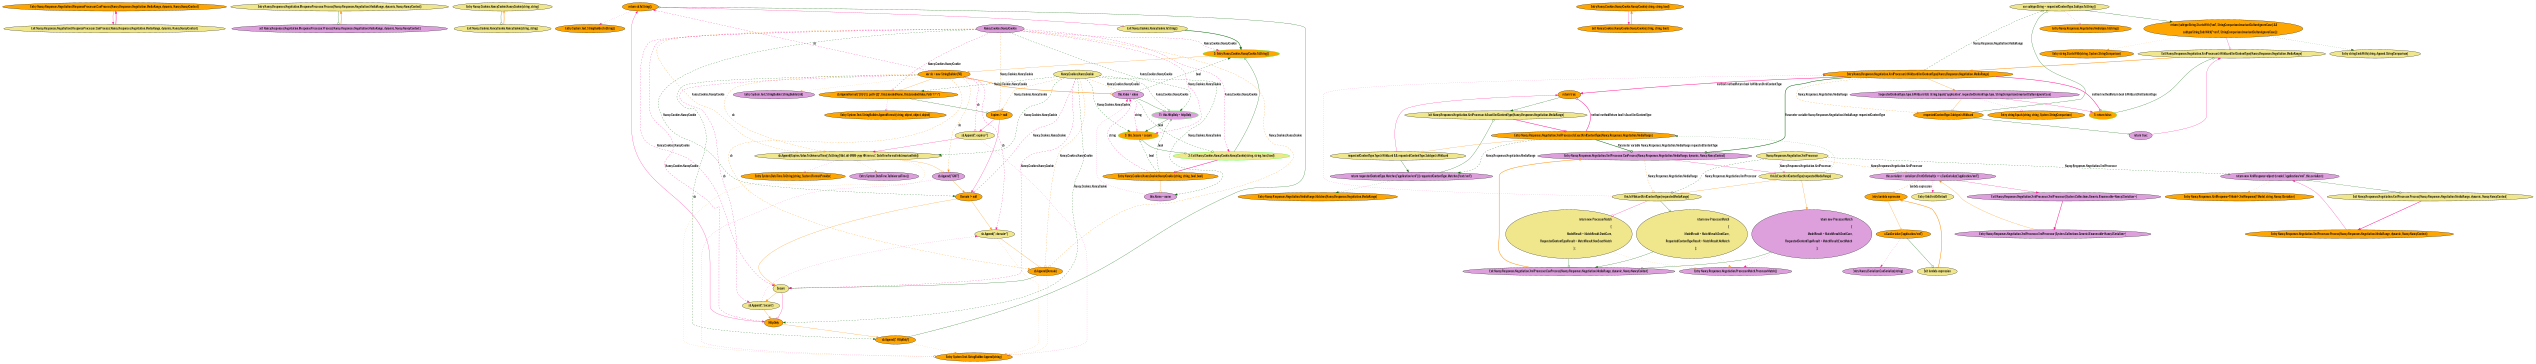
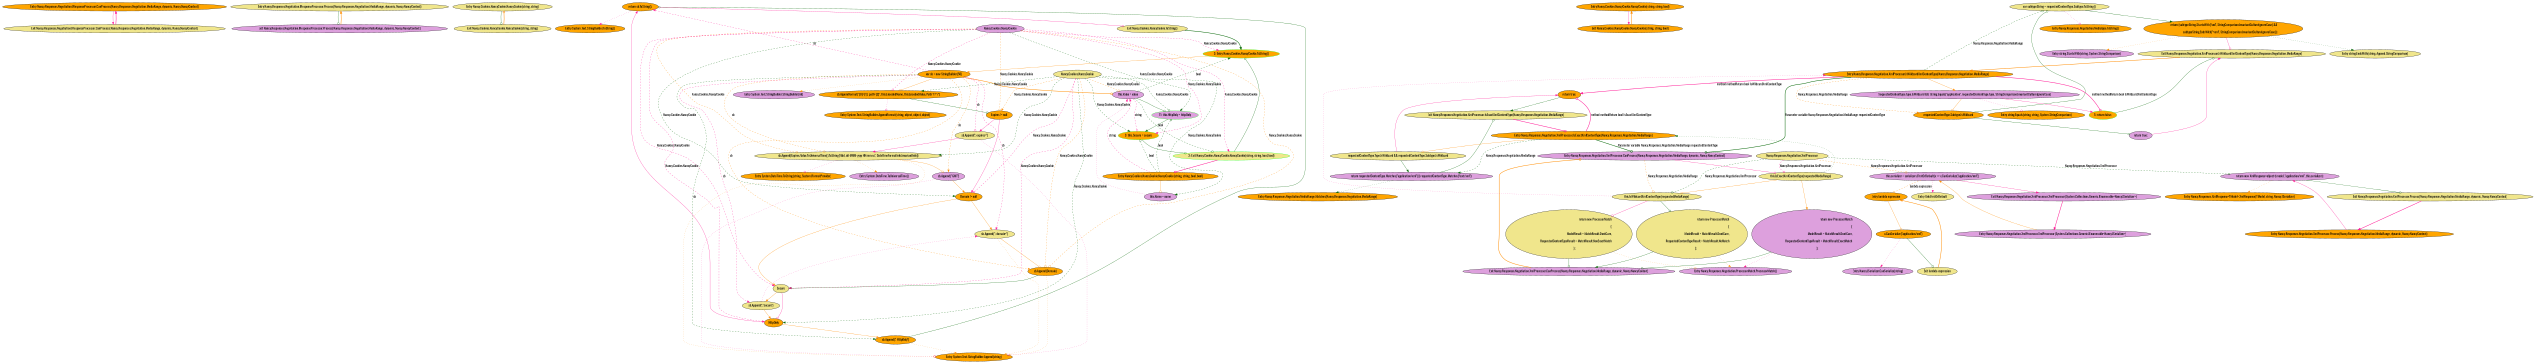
  digraph {
    fontname=Oswald
    node [cluster="Nancy.Cookies.NancyCookie.ToString()" fillcolor=orange fontname=Oswald span="0-0" style=filled file="NancyCookieFixture.cs"]
    edge [arrowhead=normal color=deeppink fontname=Oswald style=solid]
    n1 [cluster="Nancy.Responses.Negotiation.IResponseProcessor.CanProcess(Nancy.Responses.Negotiation.MediaRange, dynamic, Nancy.NancyContext)" label="Entry Nancy.Responses.Negotiation.IResponseProcessor.CanProcess(Nancy.Responses.Negotiation.MediaRange, dynamic, Nancy.NancyContext)" span="23-23" file=""]
    n2 [cluster="Nancy.Responses.Negotiation.IResponseProcessor.CanProcess(Nancy.Responses.Negotiation.MediaRange, dynamic, Nancy.NancyContext)" fillcolor=khaki label="Exit Nancy.Responses.Negotiation.IResponseProcessor.CanProcess(Nancy.Responses.Negotiation.MediaRange, dynamic, Nancy.NancyContext)" span="23-23" file=""]
    n3 [cluster="Nancy.Responses.Negotiation.IResponseProcessor.Process(Nancy.Responses.Negotiation.MediaRange, dynamic, Nancy.NancyContext)" fillcolor=khaki label="Entry Nancy.Responses.Negotiation.IResponseProcessor.Process(Nancy.Responses.Negotiation.MediaRange, dynamic, Nancy.NancyContext)" span="32-32" file=""]
    n4 [cluster="Nancy.Responses.Negotiation.IResponseProcessor.Process(Nancy.Responses.Negotiation.MediaRange, dynamic, Nancy.NancyContext)" fillcolor=plum label="Exit Nancy.Responses.Negotiation.IResponseProcessor.Process(Nancy.Responses.Negotiation.MediaRange, dynamic, Nancy.NancyContext)" span="32-32" file=""]
    n5 [cluster="Nancy.Cookies.NancyCookie.NancyCookie(string, string)" file="NancyCookie.cs" fillcolor=khaki label="Entry Nancy.Cookies.NancyCookie.NancyCookie(string, string)" span="10-10"]
    n6 [cluster="Nancy.Cookies.NancyCookie.NancyCookie(string, string)" file="NancyCookie.cs" fillcolor=khaki label="Exit Nancy.Cookies.NancyCookie.NancyCookie(string, string)" span="10-10"]
    n7 [cluster="System.Text.StringBuilder.ToString()" file="NancyCookie.cs" label="Entry System.Text.StringBuilder.ToString()"]
    n8 [cluster="Nancy.Cookies.NancyCookie.NancyCookie(string, string, bool, bool)" file="NancyCookie.cs" fillcolor=plum label="this.Value = value" span="23-23"]
    n9 [cluster="Nancy.Cookies.NancyCookie.NancyCookie(string, string, bool, bool)" color=green community=0 file="NancyCookie.cs" fillcolor=plum label="11: this.HttpOnly = httpOnly" span="24-24"]
    n10 [cluster="Nancy.Cookies.NancyCookie.NancyCookie(string, string, bool, bool)" color=green community=0 file="NancyCookie.cs" label="3: this.Secure = secure" span="25-25"]
    n11 [cluster="Nancy.Cookies.NancyCookie.NancyCookie(string, string, bool, bool)" color=green community=0 file="NancyCookie.cs" fillcolor=khaki label="3: Exit Nancy.Cookies.NancyCookie.NancyCookie(string, string, bool, bool)" span="20-20"]
    n12 [color=green community=0 file="NancyCookie.cs" label="3: Entry Nancy.Cookies.NancyCookie.ToString()" span="86-86"]
    n13 [cluster="Nancy.Cookies.NancyCookie.NancyCookie(string, string, bool, bool)" file="NancyCookie.cs" label="Entry Nancy.Cookies.NancyCookie.NancyCookie(string, string, bool, bool)" span="20-20"]
    n14 [file="NancyCookie.cs" label="var sb = new StringBuilder(50)" span="88-88"]
    n15 [cluster="Nancy.Cookies.NancyCookie.NancyCookie(string, string, bool, bool)" file="NancyCookie.cs" fillcolor=plum label="this.Name = name" span="22-22"]
    n16 [file="NancyCookie.cs" label="sb.AppendFormat(''{0}={1}; path={2}'', this.EncodedName, this.EncodedValue, Path ?? ''/'')" span="89-89"]
    n17 [file="NancyCookie.cs" fillcolor=khaki label="sb.Append(''; expires='')" span="93-93"]
    n18 [file="NancyCookie.cs" fillcolor=khaki label="sb.Append(Expires.Value.ToUniversalTime().ToString(''ddd, dd-MMM-yyyy HH:mm:ss'', DateTimeFormatInfo.InvariantInfo))" span="94-94"]
    n19 [file="NancyCookie.cs" fillcolor=plum label="sb.Append('' GMT'')" span="95-95"]
    n20 [file="NancyCookie.cs" fillcolor=khaki label="sb.Append(''; domain='')" span="100-100"]
    n21 [file="NancyCookie.cs" label="sb.Append(Domain)" span="101-101"]
    n22 [file="NancyCookie.cs" fillcolor=khaki label="sb.Append(''; Secure'')" span="106-106"]
    n23 [file="NancyCookie.cs" label="sb.Append(''; HttpOnly'')" span="111-111"]
    n24 [file="NancyCookie.cs" label="return sb.ToString();" span="114-114"]
    n25 [cluster="System.Text.StringBuilder.StringBuilder(int)" file="NancyCookie.cs" fillcolor=plum label="Entry System.Text.StringBuilder.StringBuilder(int)"]
    n26 [file="NancyCookie.cs" label="Expires != null" span="91-91"]
    n27 [cluster="System.Text.StringBuilder.AppendFormat(string, object, object, object)" file="NancyCookie.cs" label="Entry System.Text.StringBuilder.AppendFormat(string, object, object, object)"]
    n28 [cluster="System.Text.StringBuilder.Append(string)" file="NancyCookie.cs" label="Entry System.Text.StringBuilder.Append(string)"]
    n29 [cluster="System.DateTime.ToUniversalTime()" file="NancyCookie.cs" fillcolor=plum label="Entry System.DateTime.ToUniversalTime()"]
    n30 [cluster="System.DateTime.ToString(string, System.IFormatProvider)" file="NancyCookie.cs" label="Entry System.DateTime.ToString(string, System.IFormatProvider)"]
    n31 [file="NancyCookie.cs" label="Domain != null" span="98-98"]
    n32 [file="NancyCookie.cs" fillcolor=khaki label=Secure span="104-104"]
    n33 [file="NancyCookie.cs" label=HttpOnly span="109-109"]
    n34 [file="NancyCookie.cs" fillcolor=khaki label="Exit Nancy.Cookies.NancyCookie.ToString()" span="86-86"]
    n35 [cluster="Nancy.Cookies.NancyCookie.NancyCookie(string, string, bool)" file="NancyCookie.cs" label="Entry Nancy.Cookies.NancyCookie.NancyCookie(string, string, bool)" span="15-15"]
    n36 [cluster="Nancy.Cookies.NancyCookie.NancyCookie(string, string, bool)" file="NancyCookie.cs" label="Exit Nancy.Cookies.NancyCookie.NancyCookie(string, string, bool)" span="15-15"]
    n37 [file="NancyCookie.cs" fillcolor=khaki label="Nancy.Cookies.NancyCookie" cluster="" span=""]
    n38 [file="NancyCookie.cs" fillcolor=plum label="Nancy.Cookies.NancyCookie" cluster="" span=""]
    n39 [cluster="Nancy.Responses.Negotiation.MediaType.ToString()" label="Entry Nancy.Responses.Negotiation.MediaType.ToString()" span="44-44"]
    n40 [cluster="Nancy.Responses.Negotiation.XmlProcessor.IsWildcardXmlContentType(Nancy.Responses.Negotiation.MediaRange)" label="Entry Nancy.Responses.Negotiation.XmlProcessor.IsWildcardXmlContentType(Nancy.Responses.Negotiation.MediaRange)" span="86-86"]
    n41 [cluster="Nancy.Responses.Negotiation.XmlProcessor.IsWildcardXmlContentType(Nancy.Responses.Negotiation.MediaRange)" fillcolor=plum label="!requestedContentType.Type.IsWildcard && !string.Equals(''application'', requestedContentType.Type, StringComparison.InvariantCultureIgnoreCase)" span="88-88"]
    n42 [cluster="Nancy.Responses.Negotiation.XmlProcessor.IsWildcardXmlContentType(Nancy.Responses.Negotiation.MediaRange)" label="requestedContentType.Subtype.IsWildcard" span="93-93"]
    n43 [cluster="Nancy.Responses.Negotiation.XmlProcessor.IsWildcardXmlContentType(Nancy.Responses.Negotiation.MediaRange)" fillcolor=khaki label="var subtypeString = requestedContentType.Subtype.ToString()" span="98-98"]
    n44 [cluster="Nancy.Responses.Negotiation.XmlProcessor.IsWildcardXmlContentType(Nancy.Responses.Negotiation.MediaRange)" color=green community=0 label="5: return false;" span="90-90"]
    n45 [cluster="Nancy.Responses.Negotiation.XmlProcessor.CanProcess(Nancy.Responses.Negotiation.MediaRange, dynamic, Nancy.NancyContext)" fillcolor=plum label="Entry Nancy.Responses.Negotiation.XmlProcessor.CanProcess(Nancy.Responses.Negotiation.MediaRange, dynamic, Nancy.NancyContext)" span="37-37"]
    n46 [cluster="Nancy.Responses.Negotiation.XmlProcessor.IsExactXmlContentType(Nancy.Responses.Negotiation.MediaRange)" label="return true;" span="80-80"]
    n47 [cluster="string.Equals(string, string, System.StringComparison)" label="Entry string.Equals(string, string, System.StringComparison)"]
    n48 [cluster="Nancy.Responses.Negotiation.XmlProcessor.IsWildcardXmlContentType(Nancy.Responses.Negotiation.MediaRange)" fillcolor=plum label="return true;" span="95-95"]
    n49 [cluster="Nancy.Responses.Negotiation.XmlProcessor.IsWildcardXmlContentType(Nancy.Responses.Negotiation.MediaRange)" label="return (subtypeString.StartsWith(''vnd'', StringComparison.InvariantCultureIgnoreCase) &&\r\n                    subtypeString.EndsWith(''+xml'', StringComparison.InvariantCultureIgnoreCase));" span="100-101"]
    n50 [cluster="Nancy.Responses.Negotiation.XmlProcessor.IsWildcardXmlContentType(Nancy.Responses.Negotiation.MediaRange)" fillcolor=khaki label="Exit Nancy.Responses.Negotiation.XmlProcessor.IsWildcardXmlContentType(Nancy.Responses.Negotiation.MediaRange)" span="86-86"]
    n51 [cluster="Nancy.Responses.Negotiation.XmlProcessor.CanProcess(Nancy.Responses.Negotiation.MediaRange, dynamic, Nancy.NancyContext)" fillcolor=khaki label="this.IsExactXmlContentType(requestedMediaRange)" span="39-39"]
    n52 [cluster="Nancy.Responses.Negotiation.XmlProcessor.CanProcess(Nancy.Responses.Negotiation.MediaRange, dynamic, Nancy.NancyContext)" fillcolor=khaki label="this.IsWildcardXmlContentType(requestedMediaRange)" span="48-48"]
    n53 [cluster="Nancy.Responses.Negotiation.XmlProcessor.IsExactXmlContentType(Nancy.Responses.Negotiation.MediaRange)" fillcolor=khaki label="Exit Nancy.Responses.Negotiation.XmlProcessor.IsExactXmlContentType(Nancy.Responses.Negotiation.MediaRange)" span="76-76"]
    n54 [cluster="string.EndsWith(string, System.StringComparison)" fillcolor=khaki label="Entry string.EndsWith(string, Append.StringComparison)"]
-   n55 [cluster="string.StartsWith(string, System.StringComparison)" label="Entry string.StartsWith(string, System.StringComparison)"]
+   n55 [cluster="string.StartsWith(string, System.StringComparison)" fillcolor=plum label="Entry string.StartsWith(string, System.StringComparison)"]
    n56 [cluster="Nancy.Responses.Negotiation.XmlProcessor.XmlProcessor(System.Collections.Generic.IEnumerable<Nancy.ISerializer>)" fillcolor=plum label="Entry Nancy.Responses.Negotiation.XmlProcessor.XmlProcessor(System.Collections.Generic.IEnumerable<Nancy.ISerializer>)" span="10-10"]
    n57 [cluster="Nancy.Responses.Negotiation.XmlProcessor.XmlProcessor(System.Collections.Generic.IEnumerable<Nancy.ISerializer>)" fillcolor=plum label="this.serializer = serializers.FirstOrDefault(x => x.CanSerialize(''application/xml''))" span="12-12"]
    n58 [cluster="Nancy.Responses.Negotiation.XmlProcessor.XmlProcessor(System.Collections.Generic.IEnumerable<Nancy.ISerializer>)" fillcolor=plum label="Exit Nancy.Responses.Negotiation.XmlProcessor.XmlProcessor(System.Collections.Generic.IEnumerable<Nancy.ISerializer>)" span="10-10"]
    n59 [cluster="lambda expression" label="Entry lambda expression" span="12-12"]
    n60 [cluster="Unk.FirstOrDefault" fillcolor=khaki label="Entry Unk.FirstOrDefault" span=""]
    n61 [cluster="lambda expression" label="x.CanSerialize(''application/xml'')" span="12-12"]
    n62 [cluster="Nancy.Responses.Negotiation.XmlProcessor.CanProcess(Nancy.Responses.Negotiation.MediaRange, dynamic, Nancy.NancyContext)" fillcolor=plum label="return new ProcessorMatch\r\n                {\r\n                    ModelResult = MatchResult.DontCare,\r\n                    RequestedContentTypeResult = MatchResult.ExactMatch\r\n                };" span="41-45"]
    n63 [cluster="Nancy.Responses.Negotiation.XmlProcessor.IsExactXmlContentType(Nancy.Responses.Negotiation.MediaRange)" label="Entry Nancy.Responses.Negotiation.XmlProcessor.IsExactXmlContentType(Nancy.Responses.Negotiation.MediaRange)" span="76-76"]
    n64 [cluster="Nancy.Responses.Negotiation.XmlProcessor.CanProcess(Nancy.Responses.Negotiation.MediaRange, dynamic, Nancy.NancyContext)" fillcolor=khaki label="return new ProcessorMatch\r\n                {\r\n                    ModelResult = MatchResult.DontCare,\r\n                    RequestedContentTypeResult = MatchResult.NonExactMatch\r\n                };" span="50-54"]
    n65 [cluster="Nancy.Responses.Negotiation.XmlProcessor.CanProcess(Nancy.Responses.Negotiation.MediaRange, dynamic, Nancy.NancyContext)" fillcolor=khaki label="return new ProcessorMatch\r\n            {\r\n                ModelResult = MatchResult.DontCare,\r\n                RequestedContentTypeResult = MatchResult.NoMatch\r\n            };" span="57-61"]
    n66 [cluster="Nancy.Responses.Negotiation.XmlProcessor.CanProcess(Nancy.Responses.Negotiation.MediaRange, dynamic, Nancy.NancyContext)" fillcolor=plum label="Exit Nancy.Responses.Negotiation.XmlProcessor.CanProcess(Nancy.Responses.Negotiation.MediaRange, dynamic, Nancy.NancyContext)" span="37-37"]
    n67 [cluster="Nancy.Responses.Negotiation.ProcessorMatch.ProcessorMatch()" fillcolor=plum label="Entry Nancy.Responses.Negotiation.ProcessorMatch.ProcessorMatch()" span="5-5"]
    n68 [cluster="Nancy.Responses.Negotiation.XmlProcessor.IsExactXmlContentType(Nancy.Responses.Negotiation.MediaRange)" fillcolor=khaki label="requestedContentType.Type.IsWildcard && requestedContentType.Subtype.IsWildcard" span="78-78"]
    n69 [cluster="Nancy.Responses.Negotiation.XmlProcessor.IsExactXmlContentType(Nancy.Responses.Negotiation.MediaRange)" fillcolor=plum label="return requestedContentType.Matches(''application/xml'') || requestedContentType.Matches(''text/xml'');" span="83-83"]
    n70 [cluster="Nancy.ISerializer.CanSerialize(string)" fillcolor=plum label="Entry Nancy.ISerializer.CanSerialize(string)" span="12-12"]
    n71 [cluster="Nancy.Responses.Negotiation.XmlProcessor.Process(Nancy.Responses.Negotiation.MediaRange, dynamic, Nancy.NancyContext)" label="Entry Nancy.Responses.Negotiation.XmlProcessor.Process(Nancy.Responses.Negotiation.MediaRange, dynamic, Nancy.NancyContext)" span="71-71"]
    n72 [cluster="Nancy.Responses.Negotiation.XmlProcessor.Process(Nancy.Responses.Negotiation.MediaRange, dynamic, Nancy.NancyContext)" fillcolor=plum label="return new XmlResponse<object>(model, ''application/xml'', this.serializer);" span="73-73"]
    n73 [cluster="Nancy.Responses.Negotiation.XmlProcessor.Process(Nancy.Responses.Negotiation.MediaRange, dynamic, Nancy.NancyContext)" fillcolor=khaki label="Exit Nancy.Responses.Negotiation.XmlProcessor.Process(Nancy.Responses.Negotiation.MediaRange, dynamic, Nancy.NancyContext)" span="71-71"]
    n74 [cluster="Nancy.Responses.XmlResponse<TModel>.XmlResponse(TModel, string, Nancy.ISerializer)" label="Entry Nancy.Responses.XmlResponse<TModel>.XmlResponse(TModel, string, Nancy.ISerializer)" span="7-7"]
    n75 [cluster="Nancy.Responses.Negotiation.MediaRange.Matches(Nancy.Responses.Negotiation.MediaRange)" label="Entry Nancy.Responses.Negotiation.MediaRange.Matches(Nancy.Responses.Negotiation.MediaRange)" span="24-24"]
    n76 [cluster="lambda expression" fillcolor=khaki label="Exit lambda expression" span="12-12"]
    n77 [fillcolor=khaki label="Nancy.Responses.Negotiation.XmlProcessor" cluster="" span=""]
    n1 -> n2
    n2 -> n1 [style=bold]
    n3 -> n4 [arrowhead=odot color=darkgreen]
    n4 -> n3 [color=darkorange style=bold]
    n5 -> n6 [arrowhead=odot color=darkgreen]
    n6 -> n5 [arrowhead=odot color=darkorange style=bold]
    n8 -> n9 [arrowhead=odot color=darkgreen]
    n8 -> n10 [arrowhead=odot label=string style=dashed]
    n8 -> n11 [arrowhead=odot color=darkgreen label=bool style=dashed]
    n8 -> n12 [color=darkgreen label=bool style=dashed]
    n9 -> n10 [color=darkgreen]
    n10 -> n11 [arrowhead=odot color=darkgreen]
    n11 -> n12 [arrowhead=odot color=darkgreen]
    n11 -> n13 [arrowhead=odot style=bold]
    n12 -> n14 [color=darkorange]
    n13 -> n8 [label=string style=dashed]
    n13 -> n9 [arrowhead=odot color=darkgreen label=bool style=dashed]
    n13 -> n10 [arrowhead=odot color=darkgreen label=bool style=dashed]
    n13 -> n15 [arrowhead=odot color=darkorange]
    n14 -> n8 [arrowhead=odot color=darkorange style=bold]
    n14 -> n16 [arrowhead=odot color=darkorange]
    n14 -> n17 [arrowhead=odot label=sb style=dashed]
    n14 -> n18 [arrowhead=odot color=darkorange label=sb style=dashed]
    n14 -> n19 [color=darkorange label=sb style=dashed]
    n14 -> n20 [label=sb style=dashed]
    n14 -> n21 [color=darkorange label=sb style=dashed]
    n14 -> n22 [label=sb style=dashed]
    n14 -> n23 [color=darkgreen label=sb style=dashed]
    n14 -> n24 [label=sb style=dashed]
    n14 -> n25 [color=darkorange style=dotted]
    n15 -> n8 [style=dotted]
    n16 -> n26 [arrowhead=odot color=darkgreen]
    n16 -> n27 [arrowhead=odot style=dotted]
    n17 -> n18
    n17 -> n28 [arrowhead=odot style=dotted]
    n18 -> n19 [arrowhead=odot color=darkorange]
    n18 -> n28 [arrowhead=odot color=darkorange style=dotted]
    n18 -> n29 [color=darkorange style=dotted]
    n18 -> n30 [arrowhead=odot style=dotted]
    n19 -> n28 [arrowhead=odot style=dotted]
    n19 -> n31 [color=darkorange]
    n20 -> n21 [arrowhead=odot color=darkorange]
    n20 -> n28 [color=darkorange style=dotted]
    n21 -> n28 [arrowhead=odot color=darkorange style=dotted]
    n21 -> n32 [color=darkgreen]
    n22 -> n20 [style=dotted]
    n22 -> n33 [color=darkorange]
    n23 -> n24 [arrowhead=odot color=darkgreen]
    n23 -> n28 [color=darkorange style=dotted]
    n24 -> n7 [style=dotted]
    n24 -> n34 [arrowhead=odot]
    n26 -> n17
    n26 -> n31
    n31 -> n20 [color=darkorange]
    n31 -> n32 [color=darkorange]
    n32 -> n22 [color=darkorange]
    n32 -> n33 [arrowhead=odot]
    n33 -> n23 [color=darkorange]
    n33 -> n24
    n34 -> n12 [color=darkgreen style=bold]
    n35 -> n36
    n36 -> n35 [color=darkorange style=bold]
    n37 -> n8 [arrowhead=odot color=darkorange label="Nancy.Cookies.NancyCookie" style=dashed]
    n37 -> n9 [arrowhead=odot color=darkgreen label="Nancy.Cookies.NancyCookie" style=dashed]
    n37 -> n10 [color=darkgreen label="Nancy.Cookies.NancyCookie" style=dashed]
    n37 -> n15 [color=darkgreen label="Nancy.Cookies.NancyCookie" style=dashed]
    n37 -> n16 [color=darkgreen label="Nancy.Cookies.NancyCookie" style=dashed]
    n37 -> n18 [color=darkgreen label="Nancy.Cookies.NancyCookie" style=dashed]
    n37 -> n21 [arrowhead=odot color=darkorange label="Nancy.Cookies.NancyCookie" style=dashed]
    n37 -> n26 [color=darkorange label="Nancy.Cookies.NancyCookie" style=dashed]
    n37 -> n31 [arrowhead=odot label="Nancy.Cookies.NancyCookie" style=dashed]
    n37 -> n32 [label="Nancy.Cookies.NancyCookie" style=dashed]
    n37 -> n33 [color=darkgreen label="Nancy.Cookies.NancyCookie" style=dashed]
    n38 -> n9 [color=darkgreen label="Nancy.Cookies.NancyCookie" style=dashed]
    n38 -> n10 [label="Nancy.Cookies.NancyCookie" style=dashed]
    n38 -> n11 [label="Nancy.Cookies.NancyCookie" style=dashed]
    n38 -> n12 [label="Nancy.Cookies.NancyCookie" style=dashed]
    n38 -> n16 [arrowhead=odot label="Nancy.Cookies.NancyCookie" style=dashed]
    n38 -> n18 [arrowhead=odot color=darkorange label="Nancy.Cookies.NancyCookie" style=dashed]
    n38 -> n21 [arrowhead=odot color=darkorange label="Nancy.Cookies.NancyCookie" style=dashed]
    n38 -> n26 [arrowhead=odot color=darkorange label="Nancy.Cookies.NancyCookie" style=dashed]
    n38 -> n31 [color=darkgreen label="Nancy.Cookies.NancyCookie" style=dashed]
    n38 -> n32 [label="Nancy.Cookies.NancyCookie" style=dashed]
    n38 -> n33 [label="Nancy.Cookies.NancyCookie" style=dashed]
    n40 -> n41 [color=darkorange]
    n40 -> n42 [color=darkorange label="Nancy.Responses.Negotiation.MediaRange" style=dashed]
    n40 -> n43 [arrowhead=odot color=darkgreen label="Nancy.Responses.Negotiation.MediaRange" style=dashed]
    n40 -> n44 [arrowhead=odot label="method methodReturn bool IsWildcardXmlContentType" style=bold]
    n40 -> n45 [arrowhead=odot color=darkgreen label="Parameter variable Nancy.Responses.Negotiation.MediaRange requestedContentType" style=bold]
    n40 -> n46 [label="method methodReturn bool IsWildcardXmlContentType" style=bold]
    n41 -> n42 [arrowhead=odot color=darkorange]
    n41 -> n44
    n41 -> n47 [arrowhead=odot style=dotted]
    n42 -> n43 [arrowhead=odot color=darkgreen]
    n42 -> n48 [arrowhead=odot color=darkgreen]
    n43 -> n39 [arrowhead=odot style=dotted]
    n43 -> n49 [color=darkgreen]
    n44 -> n50 [arrowhead=odot color=darkgreen]
    n45 -> n51 [arrowhead=odot]
    n45 -> n52 [arrowhead=odot color=darkorange label="Nancy.Responses.Negotiation.MediaRange" style=dashed]
    n46 -> n53 [color=darkgreen]
    n48 -> n50
    n49 -> n50 [arrowhead=odot]
    n49 -> n54 [color=darkgreen style=dotted]
    n49 -> n55 [color=darkorange style=dotted]
    n50 -> n40 [color=darkorange style=bold]
    n51 -> n52 [arrowhead=odot color=darkorange]
    n51 -> n62 [color=darkorange]
    n51 -> n63 [color=darkgreen style=dotted]
    n52 -> n40 [style=dotted]
    n52 -> n64 [arrowhead=odot]
    n52 -> n65 [arrowhead=odot color=darkgreen]
    n53 -> n63 [arrowhead=odot style=bold]
    n56 -> n57 [color=darkorange]
    n57 -> n58
    n57 -> n59 [arrowhead=odot color=darkorange label="lambda expression" style=dashed]
    n57 -> n60 [style=dotted]
    n58 -> n56 [style=bold]
    n59 -> n61 [arrowhead=odot color=darkorange]
    n61 -> n70 [style=dotted]
    n61 -> n76 [arrowhead=odot color=darkgreen]
    n62 -> n66 [arrowhead=odot color=darkgreen]
    n62 -> n67 [style=dotted]
    n63 -> n45 [arrowhead=odot color=darkgreen label="Parameter variable Nancy.Responses.Negotiation.MediaRange requestedContentType" style=bold]
    n63 -> n46 [arrowhead=odot label="method methodReturn bool IsExactXmlContentType" style=bold]
    n63 -> n68 [arrowhead=odot color=darkorange]
    n63 -> n69 [color=darkgreen label="Nancy.Responses.Negotiation.MediaRange" style=dashed]
    n64 -> n66 [arrowhead=odot color=darkgreen]
    n64 -> n67 [arrowhead=odot color=darkorange style=dotted]
    n65 -> n66 [color=darkgreen]
    n65 -> n67 [color=darkorange style=dotted]
    n66 -> n45 [arrowhead=odot color=darkorange style=bold]
    n68 -> n46
    n68 -> n69 [color=darkgreen]
    n69 -> n53 [arrowhead=odot color=darkgreen]
    n69 -> n75 [color=darkgreen style=dotted]
    n71 -> n72
    n72 -> n73 [arrowhead=odot color=darkgreen]
    n72 -> n74 [color=darkorange style=dotted]
    n73 -> n71 [style=bold]
    n76 -> n59 [color=darkorange style=bold]
    n77 -> n51 [arrowhead=odot label="Nancy.Responses.Negotiation.XmlProcessor" style=dashed]
    n77 -> n52 [arrowhead=odot color=darkgreen label="Nancy.Responses.Negotiation.XmlProcessor" style=dashed]
    n77 -> n57 [arrowhead=odot color=darkorange label="Nancy.Responses.Negotiation.XmlProcessor" style=dashed]
    n77 -> n72 [arrowhead=odot color=darkgreen label="Nancy.Responses.Negotiation.XmlProcessor" style=dashed]
  }
